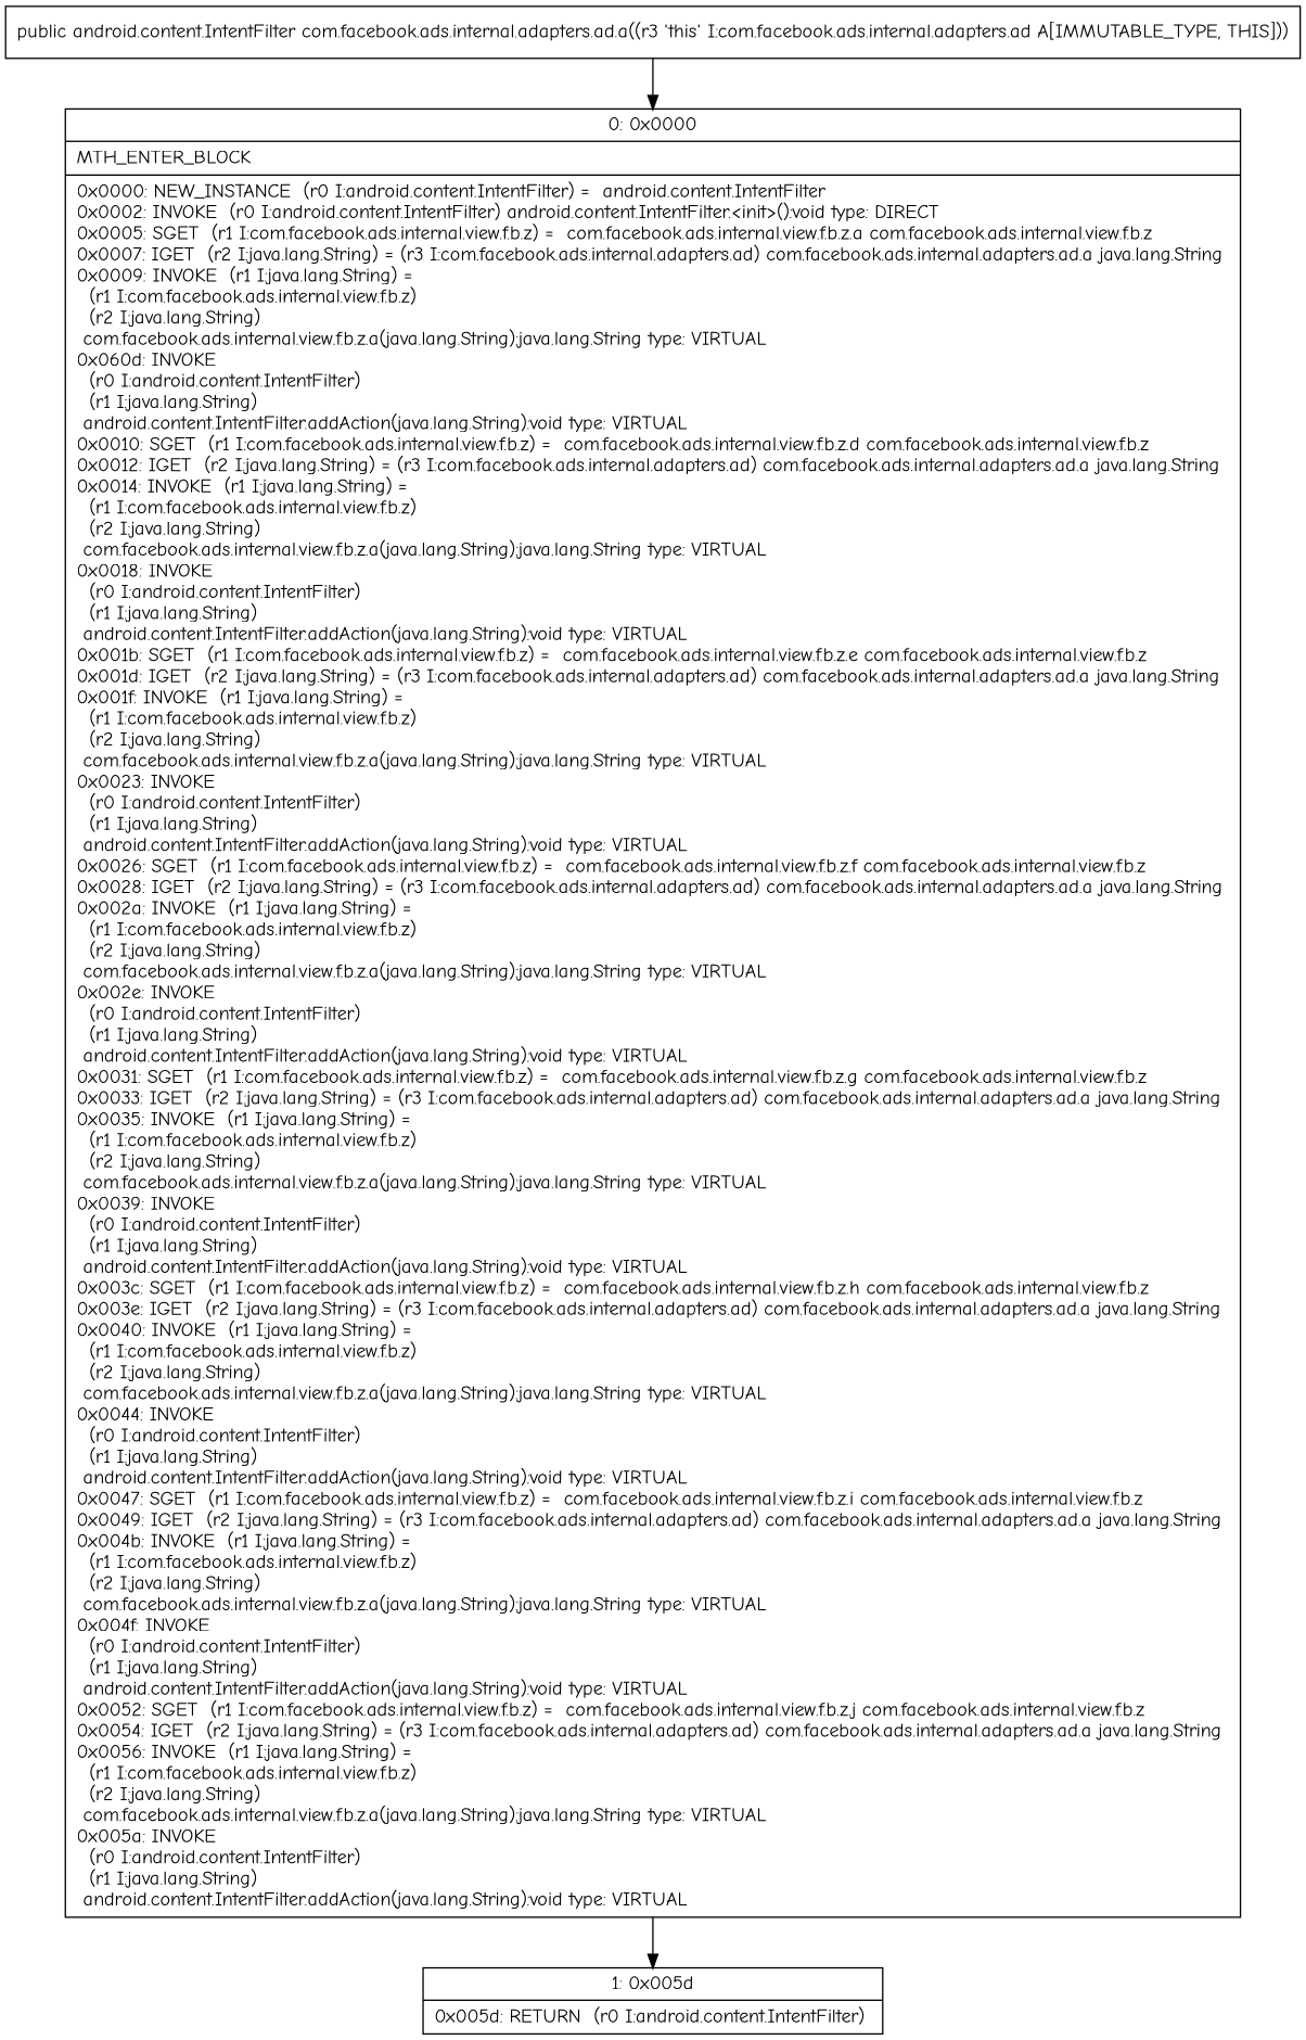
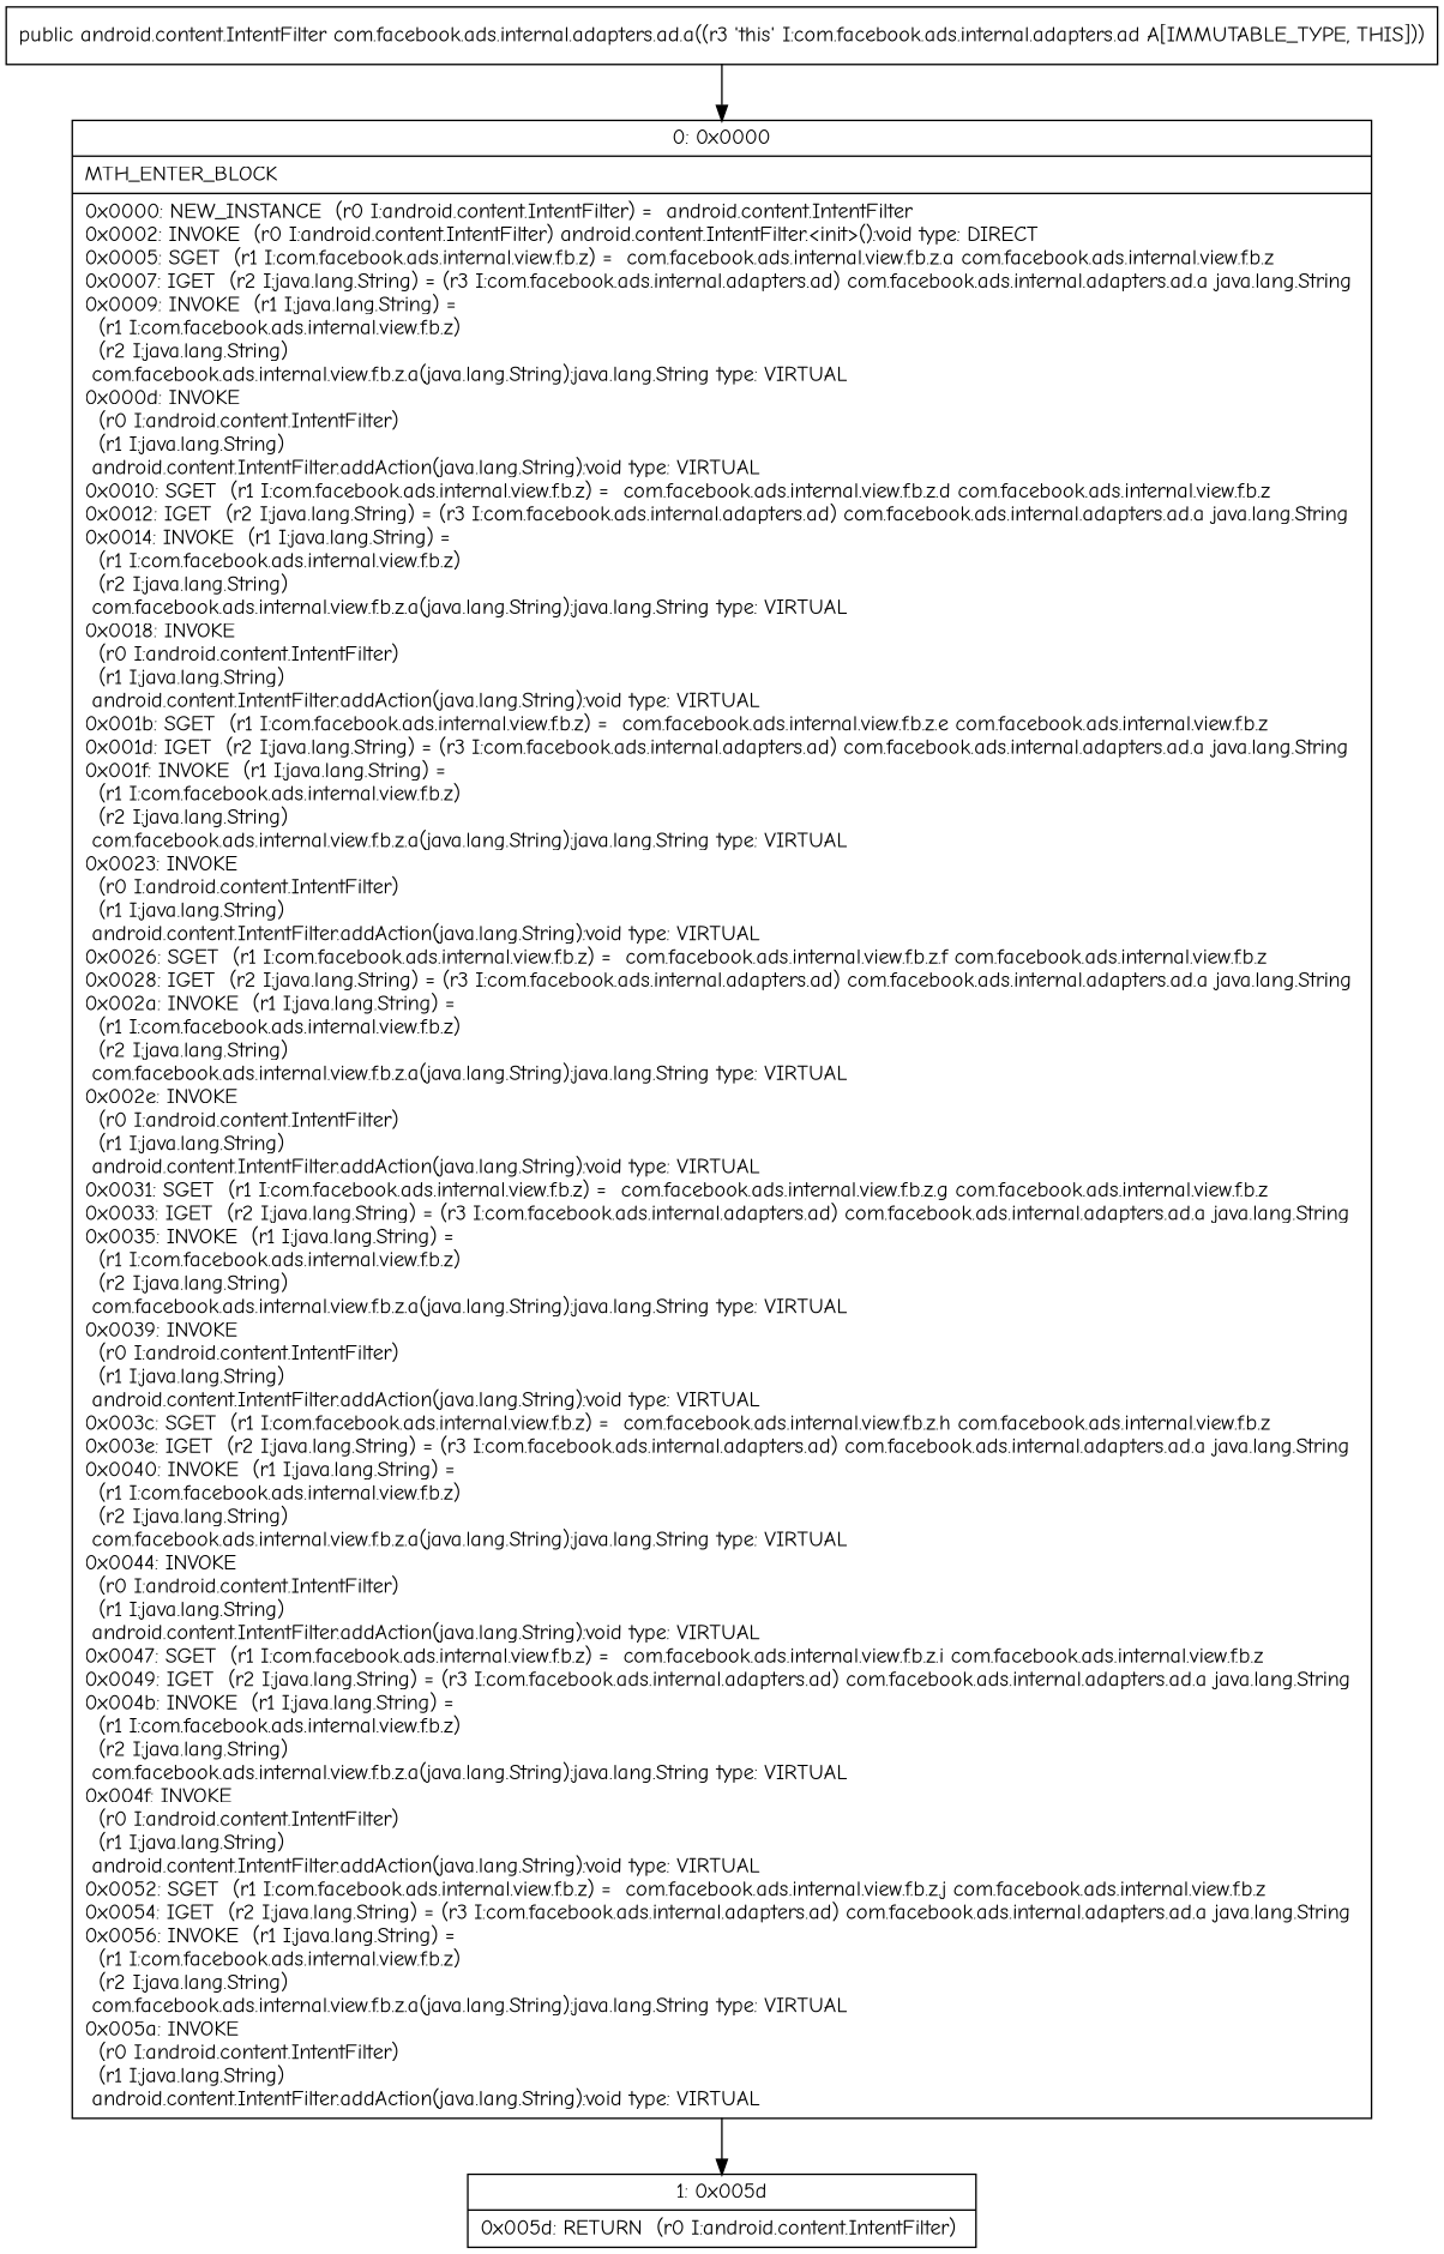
  digraph {
    fontname="Comic Neue"
    node [shape=record fontname="Comic Neue"]
    edge [fontname="Comic Neue"]
-   n1 [label="{0\:\ 0x0000|MTH_ENTER_BLOCK\l|0x0000: NEW_INSTANCE  (r0 I:android.content.IntentFilter) =  android.content.IntentFilter \l0x0002: INVOKE  (r0 I:android.content.IntentFilter) android.content.IntentFilter.\<init\>():void type: DIRECT \l0x0005: SGET  (r1 I:com.facebook.ads.internal.view.f.b.z) =  com.facebook.ads.internal.view.f.b.z.a com.facebook.ads.internal.view.f.b.z \l0x0007: IGET  (r2 I:java.lang.String) = (r3 I:com.facebook.ads.internal.adapters.ad) com.facebook.ads.internal.adapters.ad.a java.lang.String \l0x0009: INVOKE  (r1 I:java.lang.String) = \l  (r1 I:com.facebook.ads.internal.view.f.b.z)\l  (r2 I:java.lang.String)\l com.facebook.ads.internal.view.f.b.z.a(java.lang.String):java.lang.String type: VIRTUAL \l0x060d: INVOKE  \l  (r0 I:android.content.IntentFilter)\l  (r1 I:java.lang.String)\l android.content.IntentFilter.addAction(java.lang.String):void type: VIRTUAL \l0x0010: SGET  (r1 I:com.facebook.ads.internal.view.f.b.z) =  com.facebook.ads.internal.view.f.b.z.d com.facebook.ads.internal.view.f.b.z \l0x0012: IGET  (r2 I:java.lang.String) = (r3 I:com.facebook.ads.internal.adapters.ad) com.facebook.ads.internal.adapters.ad.a java.lang.String \l0x0014: INVOKE  (r1 I:java.lang.String) = \l  (r1 I:com.facebook.ads.internal.view.f.b.z)\l  (r2 I:java.lang.String)\l com.facebook.ads.internal.view.f.b.z.a(java.lang.String):java.lang.String type: VIRTUAL \l0x0018: INVOKE  \l  (r0 I:android.content.IntentFilter)\l  (r1 I:java.lang.String)\l android.content.IntentFilter.addAction(java.lang.String):void type: VIRTUAL \l0x001b: SGET  (r1 I:com.facebook.ads.internal.view.f.b.z) =  com.facebook.ads.internal.view.f.b.z.e com.facebook.ads.internal.view.f.b.z \l0x001d: IGET  (r2 I:java.lang.String) = (r3 I:com.facebook.ads.internal.adapters.ad) com.facebook.ads.internal.adapters.ad.a java.lang.String \l0x001f: INVOKE  (r1 I:java.lang.String) = \l  (r1 I:com.facebook.ads.internal.view.f.b.z)\l  (r2 I:java.lang.String)\l com.facebook.ads.internal.view.f.b.z.a(java.lang.String):java.lang.String type: VIRTUAL \l0x0023: INVOKE  \l  (r0 I:android.content.IntentFilter)\l  (r1 I:java.lang.String)\l android.content.IntentFilter.addAction(java.lang.String):void type: VIRTUAL \l0x0026: SGET  (r1 I:com.facebook.ads.internal.view.f.b.z) =  com.facebook.ads.internal.view.f.b.z.f com.facebook.ads.internal.view.f.b.z \l0x0028: IGET  (r2 I:java.lang.String) = (r3 I:com.facebook.ads.internal.adapters.ad) com.facebook.ads.internal.adapters.ad.a java.lang.String \l0x002a: INVOKE  (r1 I:java.lang.String) = \l  (r1 I:com.facebook.ads.internal.view.f.b.z)\l  (r2 I:java.lang.String)\l com.facebook.ads.internal.view.f.b.z.a(java.lang.String):java.lang.String type: VIRTUAL \l0x002e: INVOKE  \l  (r0 I:android.content.IntentFilter)\l  (r1 I:java.lang.String)\l android.content.IntentFilter.addAction(java.lang.String):void type: VIRTUAL \l0x0031: SGET  (r1 I:com.facebook.ads.internal.view.f.b.z) =  com.facebook.ads.internal.view.f.b.z.g com.facebook.ads.internal.view.f.b.z \l0x0033: IGET  (r2 I:java.lang.String) = (r3 I:com.facebook.ads.internal.adapters.ad) com.facebook.ads.internal.adapters.ad.a java.lang.String \l0x0035: INVOKE  (r1 I:java.lang.String) = \l  (r1 I:com.facebook.ads.internal.view.f.b.z)\l  (r2 I:java.lang.String)\l com.facebook.ads.internal.view.f.b.z.a(java.lang.String):java.lang.String type: VIRTUAL \l0x0039: INVOKE  \l  (r0 I:android.content.IntentFilter)\l  (r1 I:java.lang.String)\l android.content.IntentFilter.addAction(java.lang.String):void type: VIRTUAL \l0x003c: SGET  (r1 I:com.facebook.ads.internal.view.f.b.z) =  com.facebook.ads.internal.view.f.b.z.h com.facebook.ads.internal.view.f.b.z \l0x003e: IGET  (r2 I:java.lang.String) = (r3 I:com.facebook.ads.internal.adapters.ad) com.facebook.ads.internal.adapters.ad.a java.lang.String \l0x0040: INVOKE  (r1 I:java.lang.String) = \l  (r1 I:com.facebook.ads.internal.view.f.b.z)\l  (r2 I:java.lang.String)\l com.facebook.ads.internal.view.f.b.z.a(java.lang.String):java.lang.String type: VIRTUAL \l0x0044: INVOKE  \l  (r0 I:android.content.IntentFilter)\l  (r1 I:java.lang.String)\l android.content.IntentFilter.addAction(java.lang.String):void type: VIRTUAL \l0x0047: SGET  (r1 I:com.facebook.ads.internal.view.f.b.z) =  com.facebook.ads.internal.view.f.b.z.i com.facebook.ads.internal.view.f.b.z \l0x0049: IGET  (r2 I:java.lang.String) = (r3 I:com.facebook.ads.internal.adapters.ad) com.facebook.ads.internal.adapters.ad.a java.lang.String \l0x004b: INVOKE  (r1 I:java.lang.String) = \l  (r1 I:com.facebook.ads.internal.view.f.b.z)\l  (r2 I:java.lang.String)\l com.facebook.ads.internal.view.f.b.z.a(java.lang.String):java.lang.String type: VIRTUAL \l0x004f: INVOKE  \l  (r0 I:android.content.IntentFilter)\l  (r1 I:java.lang.String)\l android.content.IntentFilter.addAction(java.lang.String):void type: VIRTUAL \l0x0052: SGET  (r1 I:com.facebook.ads.internal.view.f.b.z) =  com.facebook.ads.internal.view.f.b.z.j com.facebook.ads.internal.view.f.b.z \l0x0054: IGET  (r2 I:java.lang.String) = (r3 I:com.facebook.ads.internal.adapters.ad) com.facebook.ads.internal.adapters.ad.a java.lang.String \l0x0056: INVOKE  (r1 I:java.lang.String) = \l  (r1 I:com.facebook.ads.internal.view.f.b.z)\l  (r2 I:java.lang.String)\l com.facebook.ads.internal.view.f.b.z.a(java.lang.String):java.lang.String type: VIRTUAL \l0x005a: INVOKE  \l  (r0 I:android.content.IntentFilter)\l  (r1 I:java.lang.String)\l android.content.IntentFilter.addAction(java.lang.String):void type: VIRTUAL \l}"]
+   n1 [label="{0\:\ 0x0000|MTH_ENTER_BLOCK\l|0x0000: NEW_INSTANCE  (r0 I:android.content.IntentFilter) =  android.content.IntentFilter \l0x0002: INVOKE  (r0 I:android.content.IntentFilter) android.content.IntentFilter.\<init\>():void type: DIRECT \l0x0005: SGET  (r1 I:com.facebook.ads.internal.view.f.b.z) =  com.facebook.ads.internal.view.f.b.z.a com.facebook.ads.internal.view.f.b.z \l0x0007: IGET  (r2 I:java.lang.String) = (r3 I:com.facebook.ads.internal.adapters.ad) com.facebook.ads.internal.adapters.ad.a java.lang.String \l0x0009: INVOKE  (r1 I:java.lang.String) = \l  (r1 I:com.facebook.ads.internal.view.f.b.z)\l  (r2 I:java.lang.String)\l com.facebook.ads.internal.view.f.b.z.a(java.lang.String):java.lang.String type: VIRTUAL \l0x000d: INVOKE  \l  (r0 I:android.content.IntentFilter)\l  (r1 I:java.lang.String)\l android.content.IntentFilter.addAction(java.lang.String):void type: VIRTUAL \l0x0010: SGET  (r1 I:com.facebook.ads.internal.view.f.b.z) =  com.facebook.ads.internal.view.f.b.z.d com.facebook.ads.internal.view.f.b.z \l0x0012: IGET  (r2 I:java.lang.String) = (r3 I:com.facebook.ads.internal.adapters.ad) com.facebook.ads.internal.adapters.ad.a java.lang.String \l0x0014: INVOKE  (r1 I:java.lang.String) = \l  (r1 I:com.facebook.ads.internal.view.f.b.z)\l  (r2 I:java.lang.String)\l com.facebook.ads.internal.view.f.b.z.a(java.lang.String):java.lang.String type: VIRTUAL \l0x0018: INVOKE  \l  (r0 I:android.content.IntentFilter)\l  (r1 I:java.lang.String)\l android.content.IntentFilter.addAction(java.lang.String):void type: VIRTUAL \l0x001b: SGET  (r1 I:com.facebook.ads.internal.view.f.b.z) =  com.facebook.ads.internal.view.f.b.z.e com.facebook.ads.internal.view.f.b.z \l0x001d: IGET  (r2 I:java.lang.String) = (r3 I:com.facebook.ads.internal.adapters.ad) com.facebook.ads.internal.adapters.ad.a java.lang.String \l0x001f: INVOKE  (r1 I:java.lang.String) = \l  (r1 I:com.facebook.ads.internal.view.f.b.z)\l  (r2 I:java.lang.String)\l com.facebook.ads.internal.view.f.b.z.a(java.lang.String):java.lang.String type: VIRTUAL \l0x0023: INVOKE  \l  (r0 I:android.content.IntentFilter)\l  (r1 I:java.lang.String)\l android.content.IntentFilter.addAction(java.lang.String):void type: VIRTUAL \l0x0026: SGET  (r1 I:com.facebook.ads.internal.view.f.b.z) =  com.facebook.ads.internal.view.f.b.z.f com.facebook.ads.internal.view.f.b.z \l0x0028: IGET  (r2 I:java.lang.String) = (r3 I:com.facebook.ads.internal.adapters.ad) com.facebook.ads.internal.adapters.ad.a java.lang.String \l0x002a: INVOKE  (r1 I:java.lang.String) = \l  (r1 I:com.facebook.ads.internal.view.f.b.z)\l  (r2 I:java.lang.String)\l com.facebook.ads.internal.view.f.b.z.a(java.lang.String):java.lang.String type: VIRTUAL \l0x002e: INVOKE  \l  (r0 I:android.content.IntentFilter)\l  (r1 I:java.lang.String)\l android.content.IntentFilter.addAction(java.lang.String):void type: VIRTUAL \l0x0031: SGET  (r1 I:com.facebook.ads.internal.view.f.b.z) =  com.facebook.ads.internal.view.f.b.z.g com.facebook.ads.internal.view.f.b.z \l0x0033: IGET  (r2 I:java.lang.String) = (r3 I:com.facebook.ads.internal.adapters.ad) com.facebook.ads.internal.adapters.ad.a java.lang.String \l0x0035: INVOKE  (r1 I:java.lang.String) = \l  (r1 I:com.facebook.ads.internal.view.f.b.z)\l  (r2 I:java.lang.String)\l com.facebook.ads.internal.view.f.b.z.a(java.lang.String):java.lang.String type: VIRTUAL \l0x0039: INVOKE  \l  (r0 I:android.content.IntentFilter)\l  (r1 I:java.lang.String)\l android.content.IntentFilter.addAction(java.lang.String):void type: VIRTUAL \l0x003c: SGET  (r1 I:com.facebook.ads.internal.view.f.b.z) =  com.facebook.ads.internal.view.f.b.z.h com.facebook.ads.internal.view.f.b.z \l0x003e: IGET  (r2 I:java.lang.String) = (r3 I:com.facebook.ads.internal.adapters.ad) com.facebook.ads.internal.adapters.ad.a java.lang.String \l0x0040: INVOKE  (r1 I:java.lang.String) = \l  (r1 I:com.facebook.ads.internal.view.f.b.z)\l  (r2 I:java.lang.String)\l com.facebook.ads.internal.view.f.b.z.a(java.lang.String):java.lang.String type: VIRTUAL \l0x0044: INVOKE  \l  (r0 I:android.content.IntentFilter)\l  (r1 I:java.lang.String)\l android.content.IntentFilter.addAction(java.lang.String):void type: VIRTUAL \l0x0047: SGET  (r1 I:com.facebook.ads.internal.view.f.b.z) =  com.facebook.ads.internal.view.f.b.z.i com.facebook.ads.internal.view.f.b.z \l0x0049: IGET  (r2 I:java.lang.String) = (r3 I:com.facebook.ads.internal.adapters.ad) com.facebook.ads.internal.adapters.ad.a java.lang.String \l0x004b: INVOKE  (r1 I:java.lang.String) = \l  (r1 I:com.facebook.ads.internal.view.f.b.z)\l  (r2 I:java.lang.String)\l com.facebook.ads.internal.view.f.b.z.a(java.lang.String):java.lang.String type: VIRTUAL \l0x004f: INVOKE  \l  (r0 I:android.content.IntentFilter)\l  (r1 I:java.lang.String)\l android.content.IntentFilter.addAction(java.lang.String):void type: VIRTUAL \l0x0052: SGET  (r1 I:com.facebook.ads.internal.view.f.b.z) =  com.facebook.ads.internal.view.f.b.z.j com.facebook.ads.internal.view.f.b.z \l0x0054: IGET  (r2 I:java.lang.String) = (r3 I:com.facebook.ads.internal.adapters.ad) com.facebook.ads.internal.adapters.ad.a java.lang.String \l0x0056: INVOKE  (r1 I:java.lang.String) = \l  (r1 I:com.facebook.ads.internal.view.f.b.z)\l  (r2 I:java.lang.String)\l com.facebook.ads.internal.view.f.b.z.a(java.lang.String):java.lang.String type: VIRTUAL \l0x005a: INVOKE  \l  (r0 I:android.content.IntentFilter)\l  (r1 I:java.lang.String)\l android.content.IntentFilter.addAction(java.lang.String):void type: VIRTUAL \l}"]
    n2 [label="{1\:\ 0x005d|0x005d: RETURN  (r0 I:android.content.IntentFilter) \l}"]
    n3 [label="{public android.content.IntentFilter com.facebook.ads.internal.adapters.ad.a((r3 'this' I:com.facebook.ads.internal.adapters.ad A[IMMUTABLE_TYPE, THIS])) }"]
    n1 -> n2
    n3 -> n1
  }
